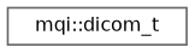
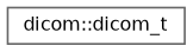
  digraph {
    rankdir=LR
-   n1 [color=grey40 fillcolor=white fontname=Helvetica fontsize=10 height=0.2 label="mqi::dicom_t" shape=box style=filled width=0.4]
+   n1 [color=grey40 fillcolor=white fontname=Helvetica fontsize=10 height=0.2 label="dicom::dicom_t" shape=box style=filled width=0.4]
  }
